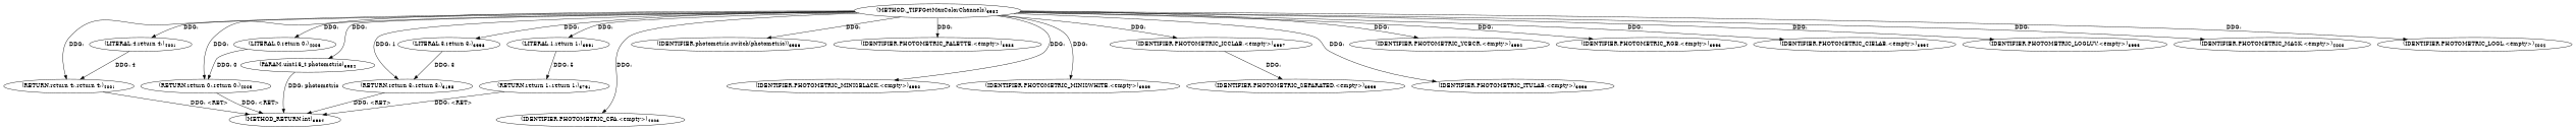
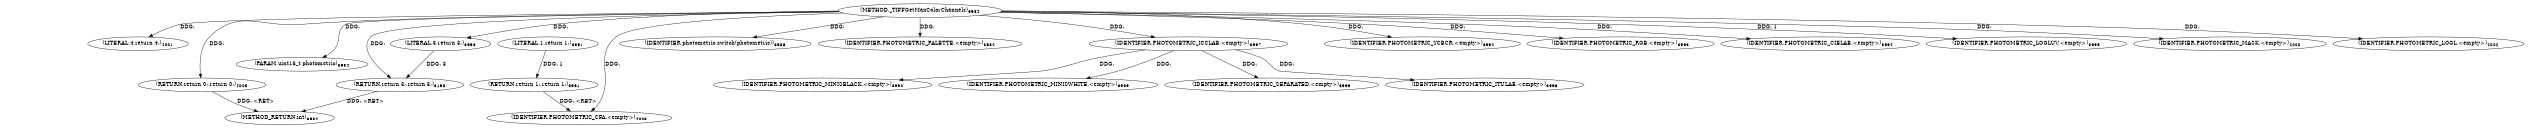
  digraph {
    n1 [label=<(METHOD,_TIFFGetMaxColorChannels)<SUB>3984</SUB>>]
    n2 [label=<(PARAM,uint16_t photometric)<SUB>3984</SUB>>]
    n3 [label=<(IDENTIFIER,photometric,switch(photometric))<SUB>3986</SUB>>]
-   n4 [label=<(IDENTIFIER,PHOTOMETRIC_PALETTE,&lt;empty&gt;)<SUB>3988</SUB>>]
+   n4 [label=<(IDENTIFIER,PHOTOMETRIC_PALETTE,&lt;empty&gt;)<SUB>3982</SUB>>]
    n5 [label=<(IDENTIFIER,PHOTOMETRIC_MINISWHITE,&lt;empty&gt;)<SUB>3989</SUB>>]
    n6 [label=<(IDENTIFIER,PHOTOMETRIC_MINISBLACK,&lt;empty&gt;)<SUB>3990</SUB>>]
    n7 [label=<(IDENTIFIER,PHOTOMETRIC_YCBCR,&lt;empty&gt;)<SUB>3992</SUB>>]
    n8 [label=<(IDENTIFIER,PHOTOMETRIC_RGB,&lt;empty&gt;)<SUB>3993</SUB>>]
    n9 [label=<(IDENTIFIER,PHOTOMETRIC_CIELAB,&lt;empty&gt;)<SUB>3994</SUB>>]
    n10 [label=<(IDENTIFIER,PHOTOMETRIC_LOGLUV,&lt;empty&gt;)<SUB>3995</SUB>>]
    n11 [label=<(IDENTIFIER,PHOTOMETRIC_ITULAB,&lt;empty&gt;)<SUB>3996</SUB>>]
    n12 [label=<(IDENTIFIER,PHOTOMETRIC_ICCLAB,&lt;empty&gt;)<SUB>3997</SUB>>]
    n13 [label=<(RETURN,return 3;,return 3;)<SUB>3198</SUB>>]
    n14 [label=<(IDENTIFIER,PHOTOMETRIC_MASK,&lt;empty&gt;)<SUB>4000</SUB>>]
-   n15 [label=<(RETURN,return 4;,return 4;)<SUB>4001</SUB>>]
    n16 [label=<(IDENTIFIER,PHOTOMETRIC_LOGL,&lt;empty&gt;)<SUB>4002</SUB>>]
    n17 [label=<(IDENTIFIER,PHOTOMETRIC_CFA,&lt;empty&gt;)<SUB>4003</SUB>>]
    n18 [label=<(RETURN,return 0;,return 0;)<SUB>4005</SUB>>]
    n19 [label=<(LITERAL,1,return 1;)<SUB>3991</SUB>>]
    n20 [label=<(LITERAL,3,return 3;)<SUB>3998</SUB>>]
    n21 [label=<(LITERAL,4,return 4;)<SUB>4001</SUB>>]
-   n22 [label=<(LITERAL,0,return 0;)<SUB>4005</SUB>>]
    n23 [label=<(METHOD_RETURN,int)<SUB>3984</SUB>>]
-   n24 [label=<(RETURN,return 1;,return 1;)<SUB>3791</SUB>>]
+   n24 [label=<(RETURN,return 1;,return 1;)<SUB>3991</SUB>>]
    n25 [label=<(IDENTIFIER,PHOTOMETRIC_SEPARATED,&lt;empty&gt;)<SUB>3999</SUB>>]
    n1 -> n2 [label="DDG: "]
    n1 -> n3 [label="DDG: "]
    n1 -> n4 [label="DDG: "]
-   n1 -> n5 [label="DDG: "]
-   n1 -> n6 [label="DDG: "]
+   n12 -> n5 [label="DDG: "]
+   n12 -> n6 [label="DDG: "]
    n1 -> n7 [label="DDG: "]
    n1 -> n8 [label="DDG: "]
    n1 -> n9 [label="DDG: "]
-   n1 -> n10 [label="DDG: "]
-   n1 -> n11 [label="DDG: "]
+   n1 -> n10 [label="DDG: 1"]
+   n12 -> n11 [label="DDG: "]
    n1 -> n12 [label="DDG: "]
-   n1 -> n13 [label="DDG: 1"]
+   n1 -> n13 [label="DDG: "]
    n1 -> n14 [label="DDG: "]
-   n1 -> n15 [label="DDG: "]
    n1 -> n16 [label="DDG: "]
    n1 -> n17 [label="DDG: "]
    n1 -> n18 [label="DDG: "]
-   n1 -> n19 [label="DDG: "]
    n1 -> n20 [label="DDG: "]
    n1 -> n21 [label="DDG: "]
-   n1 -> n22 [label="DDG: "]
-   n2 -> n23 [label="DDG: photometric"]
    n12 -> n25 [label="DDG: "]
    n13 -> n23 [label="DDG: &lt;RET&gt;"]
-   n15 -> n23 [label="DDG: &lt;RET&gt;"]
    n18 -> n23 [label="DDG: &lt;RET&gt;"]
-   n19 -> n24 [label="DDG: 5"]
+   n19 -> n24 [label="DDG: 1"]
    n20 -> n13 [label="DDG: 3"]
-   n21 -> n15 [label="DDG: 4"]
-   n22 -> n18 [label="DDG: 0"]
-   n24 -> n23 [label="DDG: &lt;RET&gt;"]
+   n24 -> n17 [label="DDG: &lt;RET&gt;"]
  }
